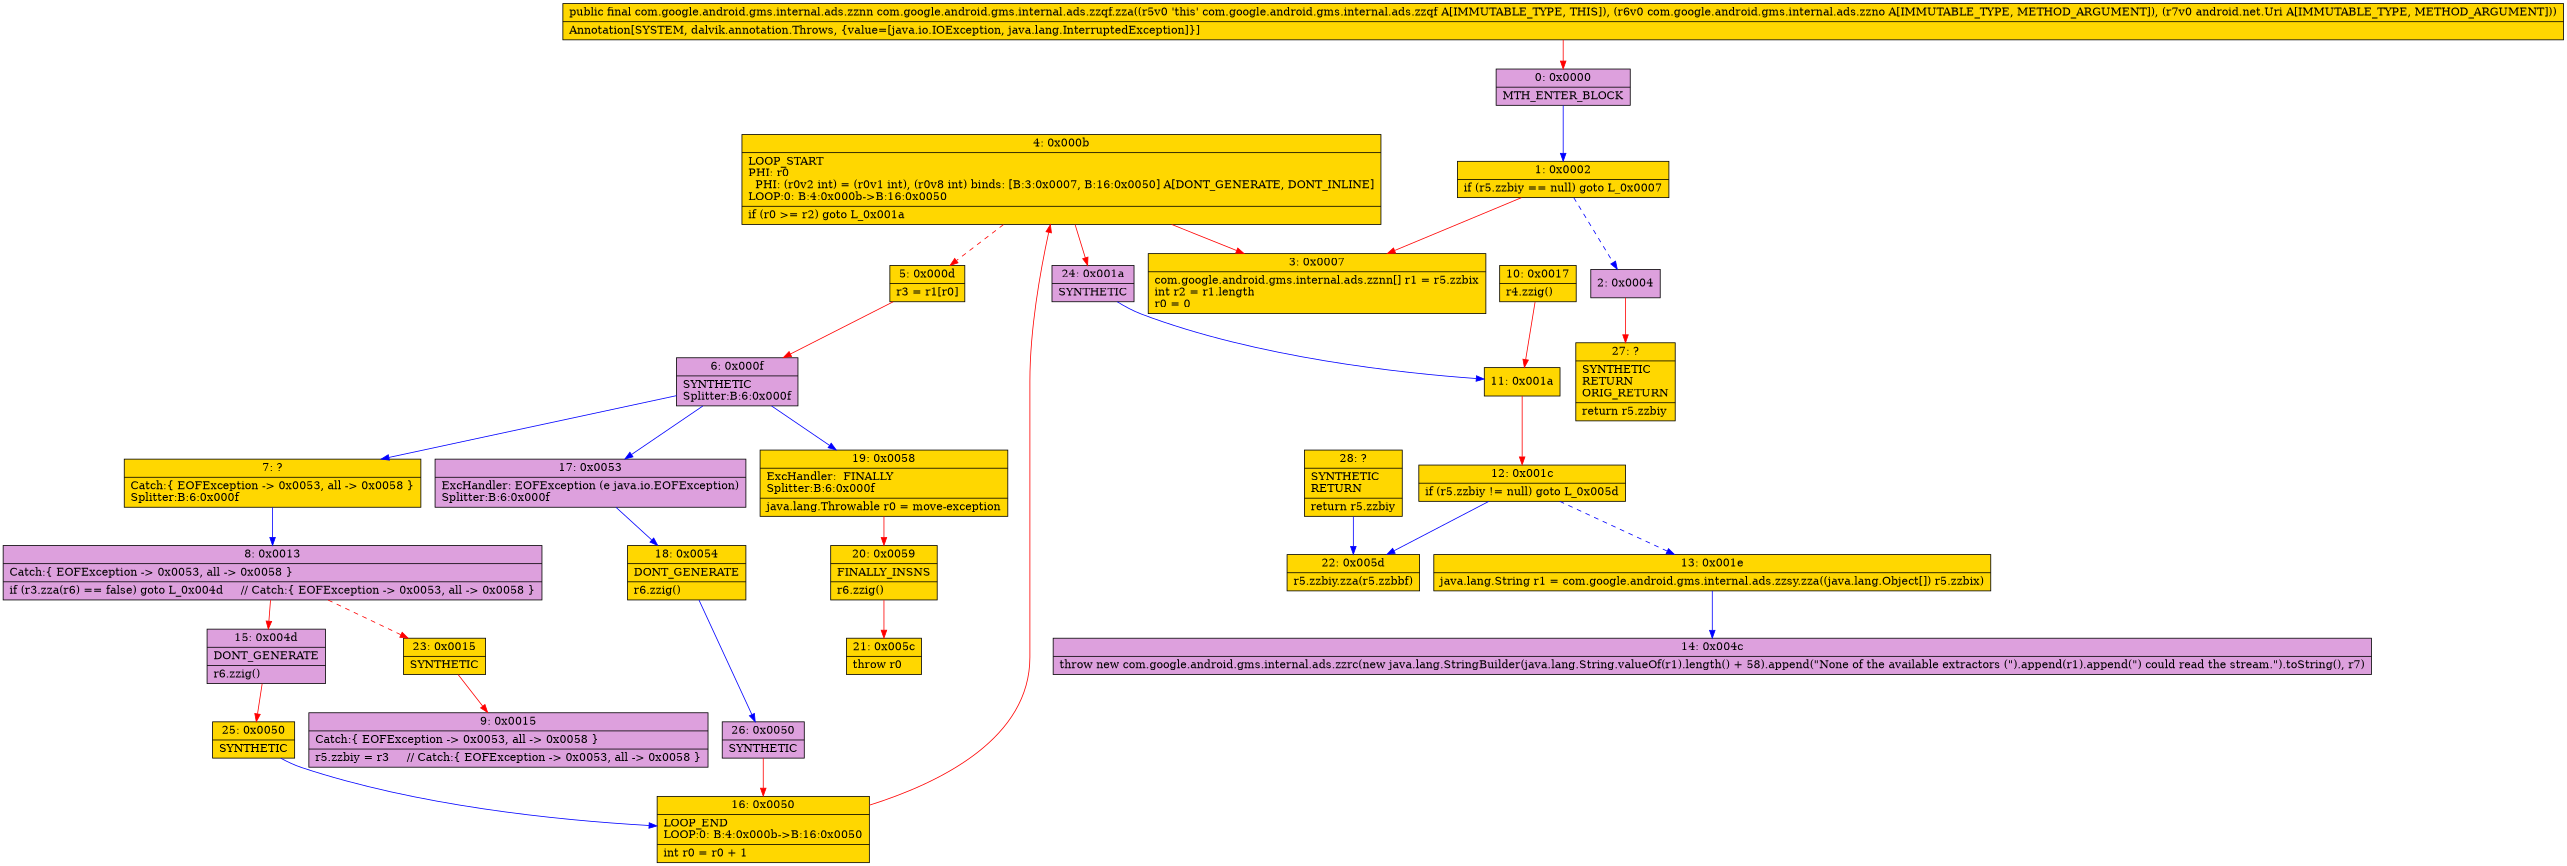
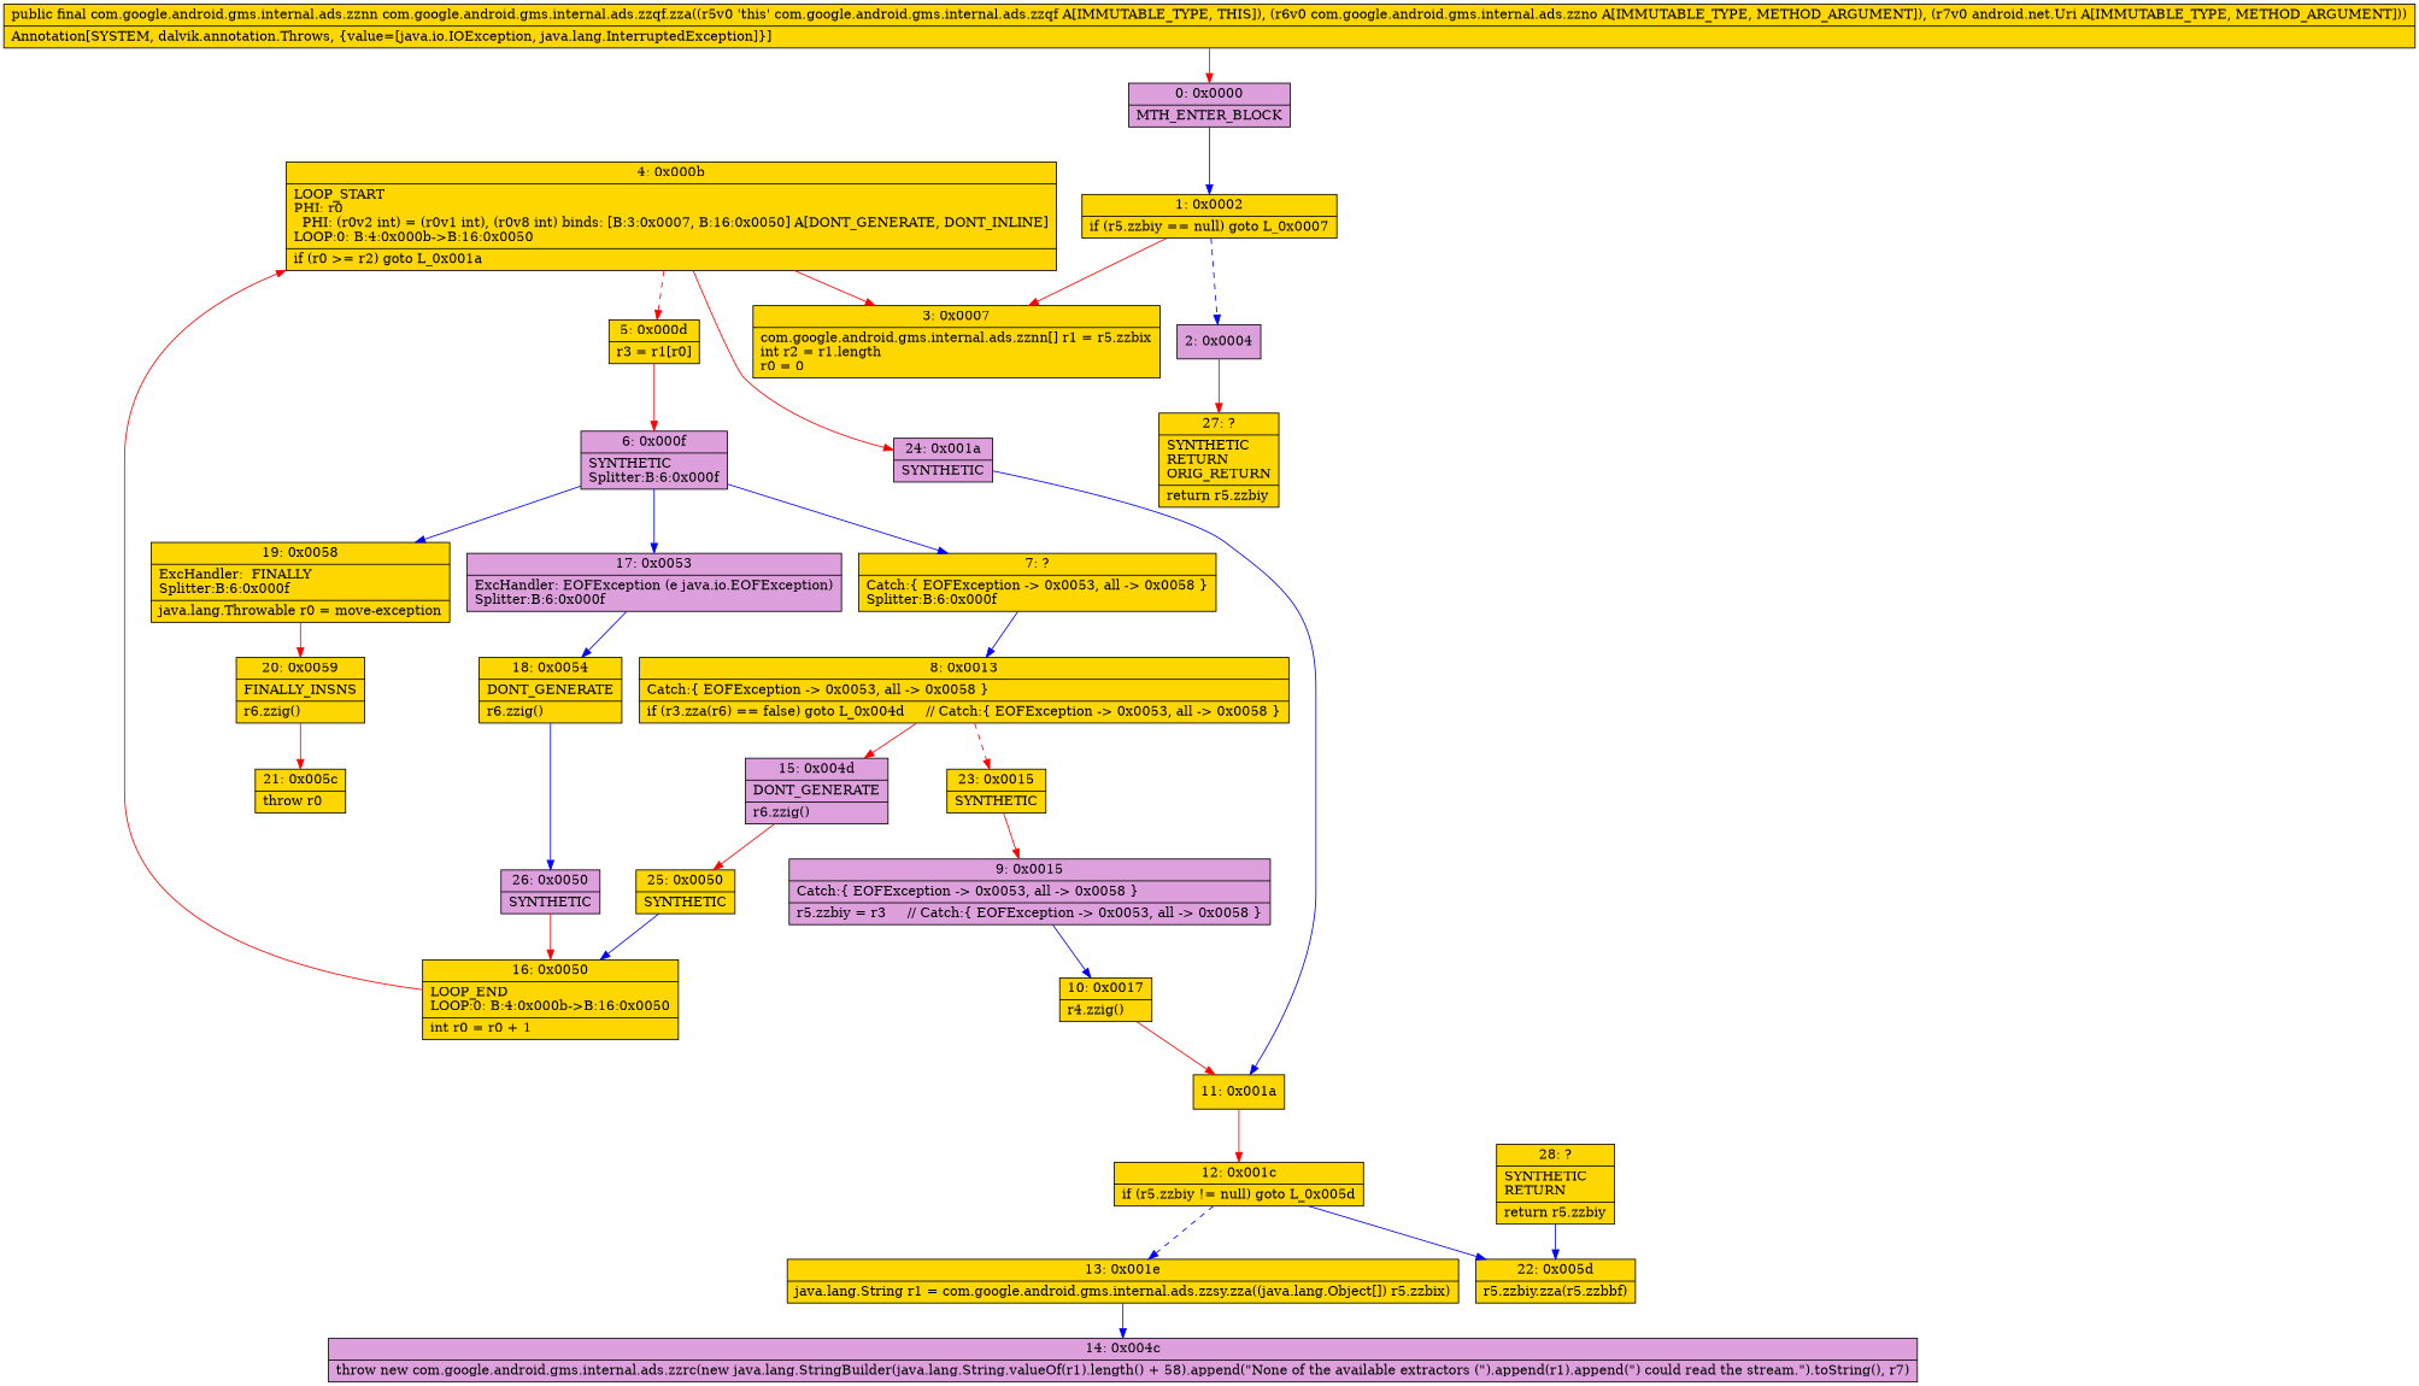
  digraph {
    node [fillcolor=gold shape=record style=filled]
    edge [color=red]
    n1 [fillcolor=plum label="{0\:\ 0x0000|MTH_ENTER_BLOCK\l}"]
    n2 [label="{1\:\ 0x0002|if (r5.zzbiy == null) goto L_0x0007\l}"]
    n3 [fillcolor=plum label="{2\:\ 0x0004}"]
    n4 [label="{3\:\ 0x0007|com.google.android.gms.internal.ads.zznn[] r1 = r5.zzbix\lint r2 = r1.length\lr0 = 0\l}"]
    n5 [label="{27\:\ ?|SYNTHETIC\lRETURN\lORIG_RETURN\l|return r5.zzbiy\l}"]
    n6 [label="{4\:\ 0x000b|LOOP_START\lPHI: r0 \l  PHI: (r0v2 int) = (r0v1 int), (r0v8 int) binds: [B:3:0x0007, B:16:0x0050] A[DONT_GENERATE, DONT_INLINE]\lLOOP:0: B:4:0x000b\-\>B:16:0x0050\l|if (r0 \>= r2) goto L_0x001a\l}"]
    n7 [label="{5\:\ 0x000d|r3 = r1[r0]\l}"]
    n8 [fillcolor=plum label="{24\:\ 0x001a|SYNTHETIC\l}"]
    n9 [fillcolor=plum label="{6\:\ 0x000f|SYNTHETIC\lSplitter:B:6:0x000f\l}"]
    n10 [label="{11\:\ 0x001a}"]
    n11 [label="{7\:\ ?|Catch:\{ EOFException \-\> 0x0053, all \-\> 0x0058 \}\lSplitter:B:6:0x000f\l}"]
    n12 [fillcolor=plum label="{17\:\ 0x0053|ExcHandler: EOFException (e java.io.EOFException)\lSplitter:B:6:0x000f\l}"]
    n13 [label="{19\:\ 0x0058|ExcHandler:  FINALLY\lSplitter:B:6:0x000f\l|java.lang.Throwable r0 = move\-exception\l}"]
-   n14 [fillcolor=plum label="{8\:\ 0x0013|Catch:\{ EOFException \-\> 0x0053, all \-\> 0x0058 \}\l|if (r3.zza(r6) == false) goto L_0x004d     \/\/ Catch:\{ EOFException \-\> 0x0053, all \-\> 0x0058 \}\l}"]
+   n14 [label="{8\:\ 0x0013|Catch:\{ EOFException \-\> 0x0053, all \-\> 0x0058 \}\l|if (r3.zza(r6) == false) goto L_0x004d     \/\/ Catch:\{ EOFException \-\> 0x0053, all \-\> 0x0058 \}\l}"]
    n15 [label="{18\:\ 0x0054|DONT_GENERATE\l|r6.zzig()\l}"]
    n16 [label="{20\:\ 0x0059|FINALLY_INSNS\l|r6.zzig()\l}"]
    n17 [fillcolor=plum label="{15\:\ 0x004d|DONT_GENERATE\l|r6.zzig()\l}"]
    n18 [label="{23\:\ 0x0015|SYNTHETIC\l}"]
    n19 [label="{25\:\ 0x0050|SYNTHETIC\l}"]
    n20 [fillcolor=plum label="{9\:\ 0x0015|Catch:\{ EOFException \-\> 0x0053, all \-\> 0x0058 \}\l|r5.zzbiy = r3     \/\/ Catch:\{ EOFException \-\> 0x0053, all \-\> 0x0058 \}\l}"]
    n21 [label="{10\:\ 0x0017|r4.zzig()\l}"]
    n22 [label="{12\:\ 0x001c|if (r5.zzbiy != null) goto L_0x005d\l}"]
    n23 [label="{13\:\ 0x001e|java.lang.String r1 = com.google.android.gms.internal.ads.zzsy.zza((java.lang.Object[]) r5.zzbix)\l}"]
    n24 [label="{22\:\ 0x005d|r5.zzbiy.zza(r5.zzbbf)\l}"]
    n25 [fillcolor=plum label="{14\:\ 0x004c|throw new com.google.android.gms.internal.ads.zzrc(new java.lang.StringBuilder(java.lang.String.valueOf(r1).length() + 58).append(\"None of the available extractors (\").append(r1).append(\") could read the stream.\").toString(), r7)\l}"]
    n26 [label="{16\:\ 0x0050|LOOP_END\lLOOP:0: B:4:0x000b\-\>B:16:0x0050\l|int r0 = r0 + 1\l}"]
    n27 [fillcolor=plum label="{26\:\ 0x0050|SYNTHETIC\l}"]
    n28 [label="{21\:\ 0x005c|throw r0\l}"]
    n29 [label="{28\:\ ?|SYNTHETIC\lRETURN\l|return r5.zzbiy\l}"]
    n30 [label="{public final com.google.android.gms.internal.ads.zznn com.google.android.gms.internal.ads.zzqf.zza((r5v0 'this' com.google.android.gms.internal.ads.zzqf A[IMMUTABLE_TYPE, THIS]), (r6v0 com.google.android.gms.internal.ads.zzno A[IMMUTABLE_TYPE, METHOD_ARGUMENT]), (r7v0 android.net.Uri A[IMMUTABLE_TYPE, METHOD_ARGUMENT]))  | Annotation[SYSTEM, dalvik.annotation.Throws, \{value=[java.io.IOException, java.lang.InterruptedException]\}]\l}"]
    n1 -> n2 [color=blue]
    n2 -> n3 [color=blue style=dashed]
    n2 -> n4
    n3 -> n5
    n6 -> n4
    n6 -> n7 [style=dashed]
    n6 -> n8
    n7 -> n9
    n8 -> n10 [color=blue]
    n9 -> n11 [color=blue]
    n9 -> n12 [color=blue]
    n9 -> n13 [color=blue]
    n10 -> n22
    n11 -> n14 [color=blue]
    n12 -> n15 [color=blue]
    n13 -> n16
    n14 -> n17
    n14 -> n18 [style=dashed]
    n15 -> n27 [color=blue]
    n16 -> n28
    n17 -> n19
    n18 -> n20
    n19 -> n26 [color=blue]
+   n20 -> n21 [color=blue]
    n21 -> n10
    n22 -> n23 [color=blue style=dashed]
    n22 -> n24 [color=blue]
    n23 -> n25 [color=blue]
    n26 -> n6
    n27 -> n26
    n29 -> n24 [color=blue]
    n30 -> n1
  }
